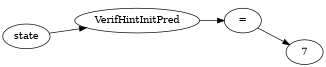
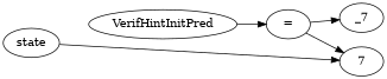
  digraph {
    rankdir=LR
    n1 [label=state]
    n2 [label=VerifHintInitPred]
    n3 [label="="]
    n4 [label=7]
-   n1 -> n2
+   n5 [label=_7]
+   n1 -> n4
    n2 -> n3
    n3 -> n4
+   n3 -> n5
  }
